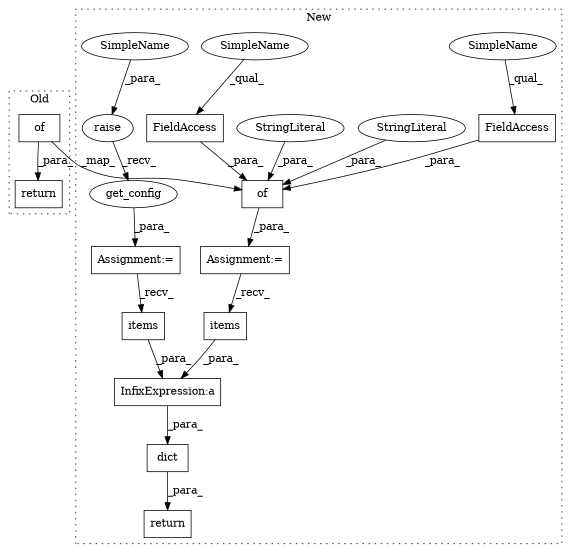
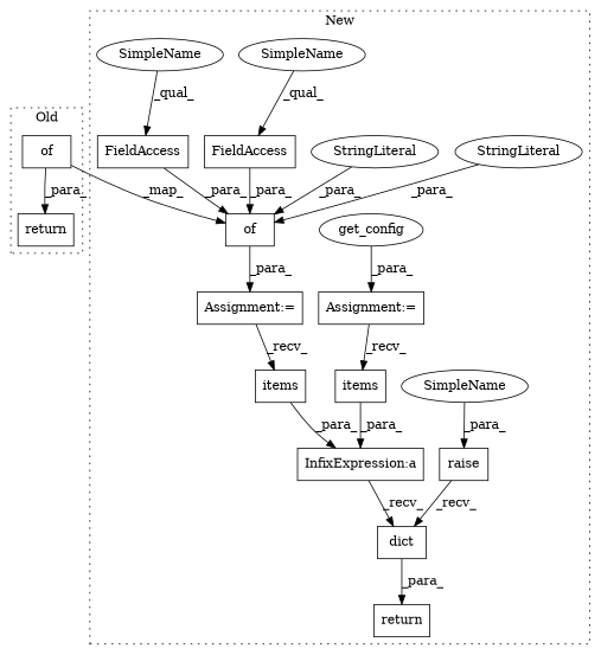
  digraph {
    node [a=32 l=7 s=24019 shape=box]
    n1 [a=41 label=return s=21226]
    n2 [l="3,1" label=of s="21237,21535"]
    n3 [l=12 label=get_config s=24072 shape=ellipse]
    n4 [a=41 label=return s=24090]
-   n5 [l="6,1" label=raise s="24055,24070" shape=ellipse]
+   n5 [l="6,1" label=raise s="24055,24070"]
    n6 [a=7 l=1 label="Assignment:=" s=24054]
    n7 [a=7 l=1 label="Assignment:=" s=23673]
    n8 [a=27 l=3 label="InfixExpression:a" s=24121]
    n9 [l="3,1" label=of s="23678,24036"]
    n10 [l="5,1" label=dict s="24097,24138"]
    n11 [label=items s=24114]
    n12 [a=22 l=17 label=FieldAccess]
    n13 [a=45 l=11 label=StringLiteral s=23977 shape=ellipse]
    n14 [label=items s=24131]
    n15 [a=22 l=14 label=FieldAccess s=23989]
    n16 [a=45 l=14 label=StringLiteral s=24004 shape=ellipse]
    n17 [a=42 l=4 label=SimpleName s=23989 shape=ellipse]
    n18 [a=42 l=4 label=SimpleName s=24066 shape=ellipse]
    n19 [a=42 l=4 label=SimpleName shape=ellipse]
    subgraph cluster_1 {
      label=Old
      style=dotted
      n1
      n2
    }
    subgraph cluster_2 {
      label=New
      style=dotted
      n3
      n4
      n5
      n6
      n7
      n8
      n9
      n10
      n11
      n12
      n13
      n14
      n15
      n16
      n17
      n18
      n19
    }
    n2 -> n1 [label=_para_]
    n2 -> n9 [label=_map_]
    n3 -> n6 [label=_para_]
-   n5 -> n3 [label=_recv_]
+   n5 -> n10 [label=_recv_]
    n6 -> n11 [label=_recv_]
    n7 -> n14 [label=_recv_]
-   n8 -> n10 [label=_para_]
+   n8 -> n10 [label=_recv_]
    n9 -> n7 [label=_para_]
    n10 -> n4 [label=_para_]
    n11 -> n8 [label=_para_]
    n12 -> n9 [label=_para_]
    n13 -> n9 [label=_para_]
    n14 -> n8 [label=_para_]
    n15 -> n9 [label=_para_]
    n16 -> n9 [label=_para_]
    n17 -> n15 [label=_qual_]
    n18 -> n5 [label=_para_]
    n19 -> n12 [label=_qual_]
  }
